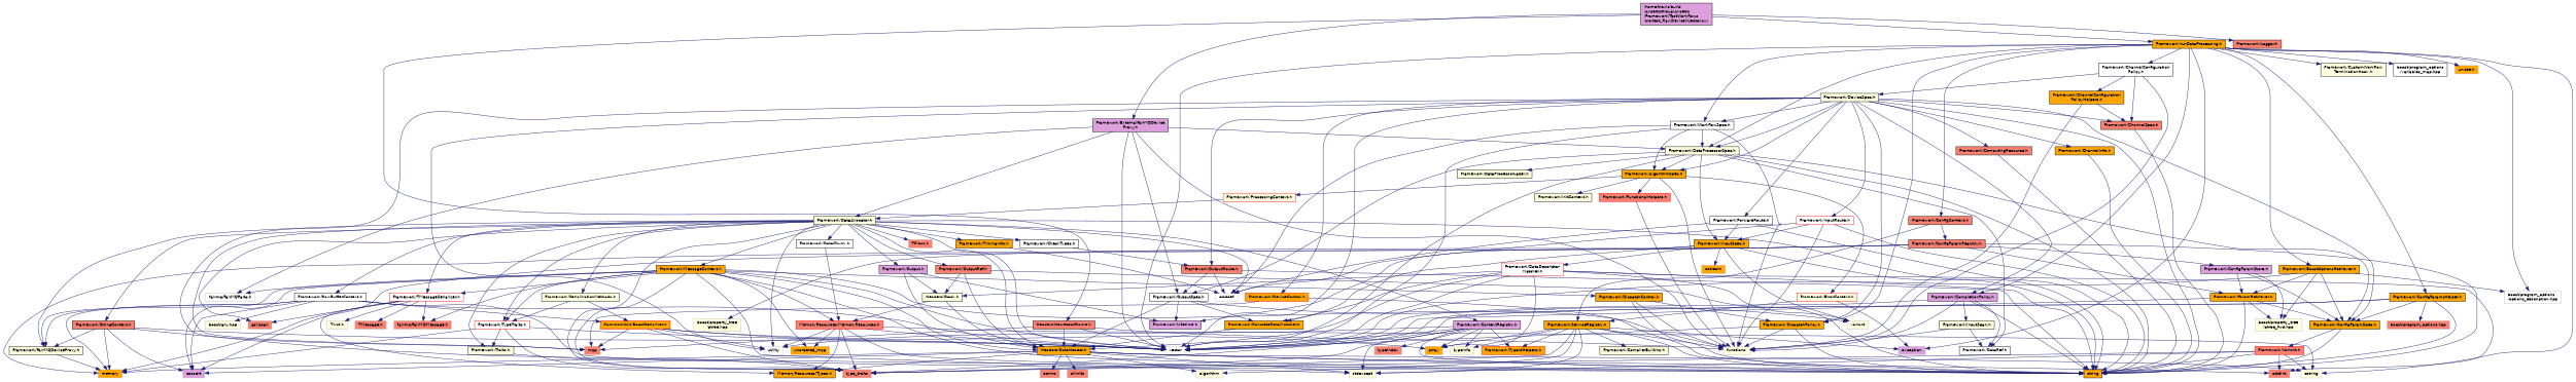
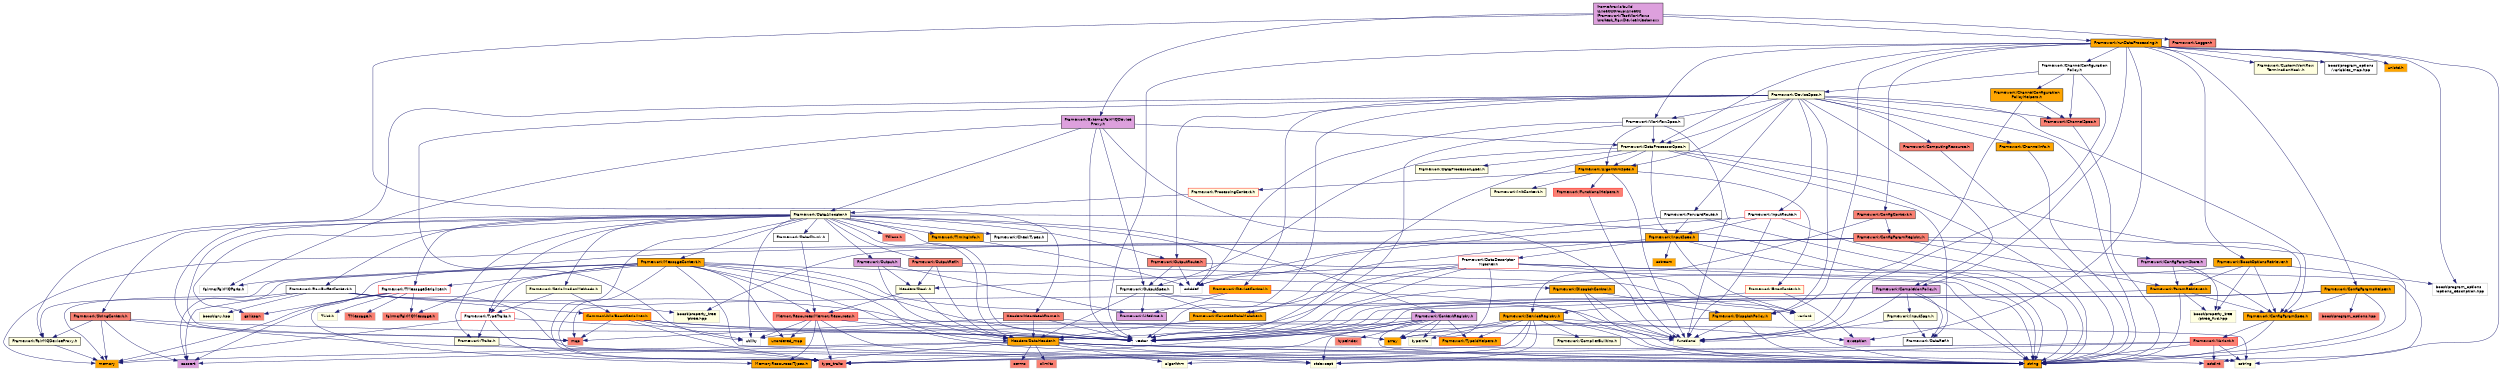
  digraph {
    node [color=black fillcolor=orange fontname=Helvetica fontsize=10 shape=record style=filled]
    edge [color=midnightblue fontname=Helvetica fontsize=10 labelfontname=Helvetica labelfontsize=10 style=solid]
    n1 [fillcolor=plum fontcolor=black height=0.2 label="/home/travis/build\l/AliceO2Group/AliceO2\l/Framework/TestWorkflows\l/src/test_RawDeviceInjector.cxx" width=0.4]
    n2 [height=0.2 label="Framework/runDataProcessing.h" width=0.4]
    n3 [fillcolor=plum height=0.2 label="Framework/ExternalFairMQDevice\lProxy.h" width=0.4]
    n4 [fillcolor=salmon height=0.2 label="Framework/Logger.h" width=0.4]
    n5 [fillcolor=salmon height=0.2 label="Headers/HeartbeatFrame.h" width=0.4]
    n6 [fillcolor=white height=0.2 label="Framework/ChannelConfiguration\lPolicy.h" width=0.4]
    n7 [fillcolor=white height=0.2 label="Framework/WorkflowSpec.h" width=0.4]
    n8 [fillcolor=lightyellow height=0.2 label="Framework/DataProcessorSpec.h" width=0.4]
    n9 [color=grey75 fillcolor=white height=0.2 label=vector width=0.4]
    n10 [height=0.2 label="Framework/DispatchPolicy.h" width=0.4]
    n11 [color=grey75 fillcolor=lightyellow height=0.2 label=cstring width=0.4]
    n12 [color=grey75 fillcolor=plum height=0.2 label=exception width=0.4]
    n13 [fillcolor=plum height=0.2 label="Framework/CompletionPolicy.h" width=0.4]
    n14 [height=0.2 label="Framework/ConfigParamsHelper.h" width=0.4]
    n15 [fillcolor=salmon height=0.2 label="Framework/ConfigContext.h" width=0.4]
    n16 [height=0.2 label="Framework/BoostOptionsRetriever.h" width=0.4]
    n17 [color=grey75 fillcolor=white height=0.2 label="boost/program_options\l/options_description.hpp" width=0.4]
    n18 [fillcolor=lightyellow height=0.2 label="Framework/CustomWorkflow\lTerminationHook.h" width=0.4]
    n19 [fillcolor=white height=0.2 label="boost/program_options\l/variables_map.hpp" width=0.4]
    n20 [color=grey75 height=0.2 label="unistd.h" width=0.4]
    n21 [color=grey75 fillcolor=lightyellow height=0.2 label=functional width=0.4]
    n22 [fillcolor=white height=0.2 label="Framework/OutputSpec.h" width=0.4]
    n23 [fillcolor=lightyellow height=0.2 label="Framework/DataAllocator.h" width=0.4]
    n24 [color=grey75 fillcolor=white height=0.2 label="fairmq/FairMQParts.h" width=0.4]
    n25 [color=grey75 fillcolor=salmon height=0.2 label=map width=0.4]
    n26 [height=0.2 label="Headers/DataHeader.h" width=0.4]
    n27 [height=0.2 label="Framework/ChannelConfiguration\lPolicyHelpers.h" width=0.4]
    n28 [fillcolor=salmon height=0.2 label="Framework/ChannelSpec.h" width=0.4]
    n29 [fillcolor=lightyellow height=0.2 label="Framework/DeviceSpec.h" width=0.4]
    n30 [height=0.2 label="Framework/AlgorithmSpec.h" width=0.4]
    n31 [color=grey75 fillcolor=white height=0.2 label=cstddef width=0.4]
    n32 [height=0.2 label=string width=0.4]
    n33 [height=0.2 label="Framework/ConfigParamSpec.h" width=0.4]
    n34 [fillcolor=lightyellow height=0.2 label="Framework/DataProcessorLabel.h" width=0.4]
    n35 [fillcolor=white height=0.2 label="Framework/DataRef.h" width=0.4]
    n36 [height=0.2 label="Framework/InputSpec.h" width=0.4]
    n37 [fillcolor=lightyellow height=0.2 label="Framework/InputSpan.h" width=0.4]
    n38 [color=grey75 fillcolor=salmon height=0.2 label=type_traits width=0.4]
    n39 [color=grey75 fillcolor=salmon height=0.2 label="boost/program_options.hpp" width=0.4]
    n40 [height=0.2 label="Framework/ServiceRegistry.h" width=0.4]
    n41 [fillcolor=salmon height=0.2 label="Framework/ConfigParamRegistry.h" width=0.4]
    n42 [height=0.2 label="Framework/ParamRetriever.h" width=0.4]
    n43 [color=grey75 fillcolor=lightyellow height=0.2 label="boost/property_tree\l/ptree_fwd.hpp" width=0.4]
    n44 [color=grey75 fillcolor=white height=0.2 label=utility width=0.4]
    n45 [fillcolor=salmon height=0.2 label="Framework/OutputRoute.h" width=0.4]
    n46 [fillcolor=salmon height=0.2 label="Framework/ComputingResource.h" width=0.4]
    n47 [height=0.2 label="Framework/ChannelInfo.h" width=0.4]
    n48 [color=red height=0.2 label="Framework/DeviceControl.h" width=0.4]
    n49 [fillcolor=white height=0.2 label="Framework/ForwardRoute.h" width=0.4]
    n50 [color=red fillcolor=white height=0.2 label="Framework/InputRoute.h" width=0.4]
    n51 [color=red fillcolor=lightyellow height=0.2 label="Framework/ProcessingContext.h" width=0.4]
    n52 [color=red fillcolor=lightyellow height=0.2 label="Framework/ErrorContext.h" width=0.4]
    n53 [fillcolor=lightyellow height=0.2 label="Framework/InitContext.h" width=0.4]
    n54 [color=red fillcolor=salmon height=0.2 label="Framework/FunctionalHelpers.h" width=0.4]
    n55 [color=red fillcolor=salmon height=0.2 label="Framework/Variant.h" width=0.4]
    n56 [fillcolor=plum height=0.2 label="Framework/Lifetime.h" width=0.4]
    n57 [height=0.2 label="Framework/ConcreteDataMatcher.h" width=0.4]
    n58 [color=grey75 fillcolor=lightyellow height=0.2 label=variant width=0.4]
    n59 [color=red fillcolor=white height=0.2 label="Framework/DataDescriptor\lMatcher.h" width=0.4]
    n60 [color=grey75 height=0.2 label=ostream width=0.4]
    n61 [fillcolor=plum height=0.2 label="Framework/ContextRegistry.h" width=0.4]
    n62 [height=0.2 label="Framework/MessageContext.h" width=0.4]
    n63 [fillcolor=lightyellow height=0.2 label="Framework/FairMQDeviceProxy.h" width=0.4]
    n64 [color=red fillcolor=white height=0.2 label="Framework/TMessageSerializer.h" width=0.4]
    n65 [color=grey75 fillcolor=salmon height=0.2 label="gsl/span" width=0.4]
    n66 [color=red fillcolor=white height=0.2 label="Framework/TypeTraits.h" width=0.4]
    n67 [fillcolor=lightyellow height=0.2 label="Framework/Traits.h" width=0.4]
    n68 [fillcolor=salmon height=0.2 label="Framework/StringContext.h" width=0.4]
    n69 [fillcolor=white height=0.2 label="Framework/RawBufferContext.h" width=0.4]
    n70 [fillcolor=plum height=0.2 label="Framework/Output.h" width=0.4]
    n71 [fillcolor=salmon height=0.2 label="Framework/OutputRef.h" width=0.4]
    n72 [fillcolor=white height=0.2 label="Framework/DataChunk.h" width=0.4]
    n73 [height=0.2 label="Framework/TimingInfo.h" width=0.4]
    n74 [fillcolor=lightyellow height=0.2 label="Framework/SerializationMethods.h" width=0.4]
    n75 [fillcolor=white height=0.2 label="Framework/CheckTypes.h" width=0.4]
    n76 [color=grey75 fillcolor=salmon height=0.2 label="TClass.h" width=0.4]
    n77 [color=red height=0.2 label="Framework/TypeIdHelpers.h" width=0.4]
    n78 [color=grey75 fillcolor=lightyellow height=0.2 label=typeinfo width=0.4]
    n79 [color=grey75 fillcolor=salmon height=0.2 label=typeindex width=0.4]
    n80 [color=grey75 fillcolor=lightyellow height=0.2 label=stdexcept width=0.4]
    n81 [color=grey75 height=0.2 label=array width=0.4]
    n82 [height=0.2 label="Framework/DispatchControl.h" width=0.4]
    n83 [color=grey75 fillcolor=salmon height=0.2 label="fairmq/FairMQMessage.h" width=0.4]
    n84 [color=grey75 fillcolor=plum height=0.2 label=cassert width=0.4]
    n85 [color=red fillcolor=salmon height=0.2 label="MemoryResources/MemoryResources.h" width=0.4]
    n86 [color=grey75 height=0.2 label=unordered_map width=0.4]
    n87 [color=grey75 height=0.2 label=memory width=0.4]
    n88 [color=grey75 fillcolor=lightyellow height=0.2 label="TList.h" width=0.4]
    n89 [color=grey75 fillcolor=salmon height=0.2 label="TMessage.h" width=0.4]
    n90 [height=0.2 label="MemoryResources/Types.h" width=0.4]
    n91 [color=grey75 fillcolor=salmon height=0.2 label=cstdint width=0.4]
    n92 [color=grey75 fillcolor=lightyellow height=0.2 label=algorithm width=0.4]
    n93 [color=grey75 fillcolor=salmon height=0.2 label=climits width=0.4]
    n94 [color=grey75 fillcolor=salmon height=0.2 label=cerrno width=0.4]
    n95 [color=red height=0.2 label="CommonUtils/BoostSerializer.h" width=0.4]
    n96 [color=grey75 fillcolor=lightyellow height=0.2 label="boost/any.hpp" width=0.4]
    n97 [fillcolor=lightyellow height=0.2 label="Headers/Stack.h" width=0.4]
    n98 [fillcolor=lightyellow height=0.2 label="Framework/CompilerBuiltins.h" width=0.4]
    n99 [fillcolor=plum height=0.2 label="Framework/ConfigParamStore.h" width=0.4]
    n100 [color=grey75 fillcolor=lightyellow height=0.2 label="boost/property_tree\l/ptree.hpp" width=0.4]
    n1 -> n2
    n1 -> n3
    n1 -> n4
    n1 -> n5
    n2 -> n6
    n2 -> n7
    n2 -> n8
    n2 -> n9
    n2 -> n10
    n2 -> n11
    n2 -> n12
    n2 -> n13
    n2 -> n14
    n2 -> n15
    n2 -> n16
    n2 -> n17
    n2 -> n18
    n2 -> n19
    n2 -> n20
    n3 -> n8
    n3 -> n9
    n3 -> n21
    n3 -> n22
    n3 -> n23
    n3 -> n24
    n5 -> n9
    n5 -> n21
    n5 -> n25
    n5 -> n26
    n6 -> n21
    n6 -> n27
    n6 -> n28
    n6 -> n29
    n7 -> n8
    n7 -> n9
    n7 -> n21
    n7 -> n30
    n7 -> n31
    n8 -> n9
    n8 -> n22
    n8 -> n30
    n8 -> n32
    n8 -> n33
    n8 -> n34
    n8 -> n35
    n8 -> n36
    n10 -> n9
    n10 -> n21
    n10 -> n32
    n13 -> n9
    n13 -> n21
    n13 -> n32
    n13 -> n35
    n13 -> n37
    n14 -> n9
    n14 -> n32
    n14 -> n33
    n14 -> n38
    n14 -> n39
    n15 -> n40
    n15 -> n41
    n16 -> n9
    n16 -> n17
    n16 -> n33
    n16 -> n42
    n16 -> n43
    n22 -> n26
    n22 -> n56
    n22 -> n57
    n22 -> n58
    n23 -> n9
    n23 -> n25
    n23 -> n26
    n23 -> n31
    n23 -> n32
    n23 -> n38
    n23 -> n44
-   n75 -> n45
+   n23 -> n45
    n23 -> n61
    n23 -> n62
    n23 -> n63
    n23 -> n64
    n23 -> n65
    n23 -> n66
    n23 -> n67
    n23 -> n68
    n23 -> n69
    n23 -> n70
    n23 -> n71
    n23 -> n72
    n23 -> n73
    n23 -> n74
    n23 -> n75
    n23 -> n76
    n26 -> n11
    n26 -> n32
    n26 -> n80
    n26 -> n84
    n26 -> n87
    n26 -> n90
    n26 -> n91
    n26 -> n92
    n26 -> n93
    n26 -> n94
    n27 -> n21
    n27 -> n28
    n28 -> n32
    n29 -> n7
    n29 -> n8
    n29 -> n9
    n29 -> n10
    n29 -> n13
    n29 -> n25
    n29 -> n28
    n29 -> n30
    n29 -> n32
    n29 -> n33
    n29 -> n44
    n29 -> n45
    n29 -> n46
    n29 -> n47
    n29 -> n48
    n29 -> n49
    n29 -> n50
    n30 -> n21
    n30 -> n51
    n30 -> n52
    n30 -> n53
    n30 -> n54
    n33 -> n32
    n33 -> n55
    n36 -> n32
-   n36 -> n56
+   n48 -> n56
    n36 -> n57
    n36 -> n58
    n36 -> n59
    n36 -> n60
    n37 -> n21
    n37 -> n35
    n40 -> n12
    n40 -> n21
    n40 -> n32
    n40 -> n38
    n40 -> n77
    n40 -> n78
    n40 -> n80
    n40 -> n81
    n40 -> n92
    n40 -> n98
    n41 -> n32
    n41 -> n42
    n41 -> n84
    n41 -> n87
    n41 -> n99
    n41 -> n100
    n42 -> n9
    n42 -> n32
    n42 -> n33
    n42 -> n43
    n45 -> n22
    n45 -> n31
    n45 -> n32
    n46 -> n32
    n47 -> n32
    n48 -> n25
    n48 -> n32
    n49 -> n31
    n49 -> n32
    n49 -> n36
    n50 -> n21
    n50 -> n31
    n50 -> n32
    n50 -> n36
    n51 -> n23
    n52 -> n12
    n52 -> n40
    n54 -> n21
    n55 -> n11
    n55 -> n32
    n55 -> n38
    n55 -> n80
    n55 -> n91
    n57 -> n26
    n59 -> n9
    n59 -> n26
    n59 -> n32
    n59 -> n57
    n59 -> n58
    n59 -> n81
    n59 -> n91
    n59 -> n97
    n61 -> n9
    n61 -> n32
    n61 -> n38
    n61 -> n44
    n61 -> n77
    n61 -> n78
    n61 -> n79
    n61 -> n80
    n61 -> n81
    n62 -> n9
    n62 -> n21
    n62 -> n24
    n62 -> n26
    n62 -> n32
    n62 -> n38
    n62 -> n63
    n62 -> n64
    n62 -> n66
    n62 -> n80
    n62 -> n82
    n62 -> n83
    n62 -> n84
    n62 -> n85
    n62 -> n86
    n63 -> n87
    n64 -> n65
    n64 -> n83
    n64 -> n87
    n64 -> n88
    n64 -> n89
    n64 -> n90
    n66 -> n9
    n66 -> n38
    n66 -> n67
    n66 -> n87
    n67 -> n38
    n68 -> n9
    n68 -> n32
    n68 -> n63
    n68 -> n84
    n68 -> n87
    n69 -> n9
    n69 -> n32
-   n69 -> n63
+   n69 -> n100
    n69 -> n84
    n69 -> n87
    n69 -> n95
    n69 -> n96
    n70 -> n26
    n70 -> n56
    n70 -> n97
    n71 -> n26
    n71 -> n32
    n71 -> n97
    n72 -> n85
    n73 -> n31
    n74 -> n66
    n74 -> n95
    n82 -> n10
    n82 -> n21
    n82 -> n32
    n85 -> n9
    n85 -> n11
    n85 -> n32
    n85 -> n38
    n85 -> n44
    n85 -> n86
    n85 -> n90
    n95 -> n9
    n95 -> n25
    n95 -> n38
    n95 -> n44
    n95 -> n81
    n97 -> n26
    n97 -> n85
    n99 -> n33
    n99 -> n42
    n99 -> n43
  }
